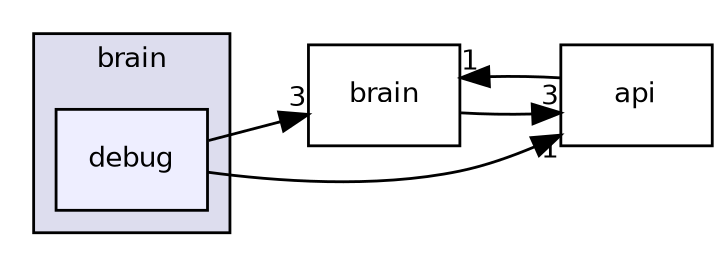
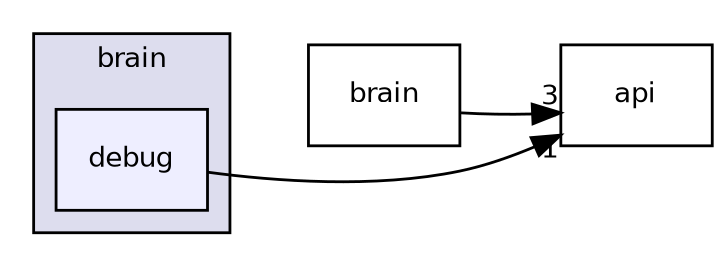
  digraph {
    compound=true
    rankdir=LR
    node [fontname=Helvetica fontsize=10 shape=box]
    edge [headlabel=3 labeldistance=1.5 labelfontname=Helvetica labelfontsize=10]
    n1 [fillcolor="#eeeeff" label=debug pencolor=black style=filled]
    n2 [label=brain]
    n3 [label=api]
    subgraph cluster_1 {
      bgcolor="#ddddee"
      fontname=Helvetica
      fontsize=10
      label=brain
      pencolor=black
      n1
    }
-   n1 -> n2
    n1 -> n3 [headlabel=1]
    n2 -> n3
-   n3 -> n2 [headlabel=1]
  }
